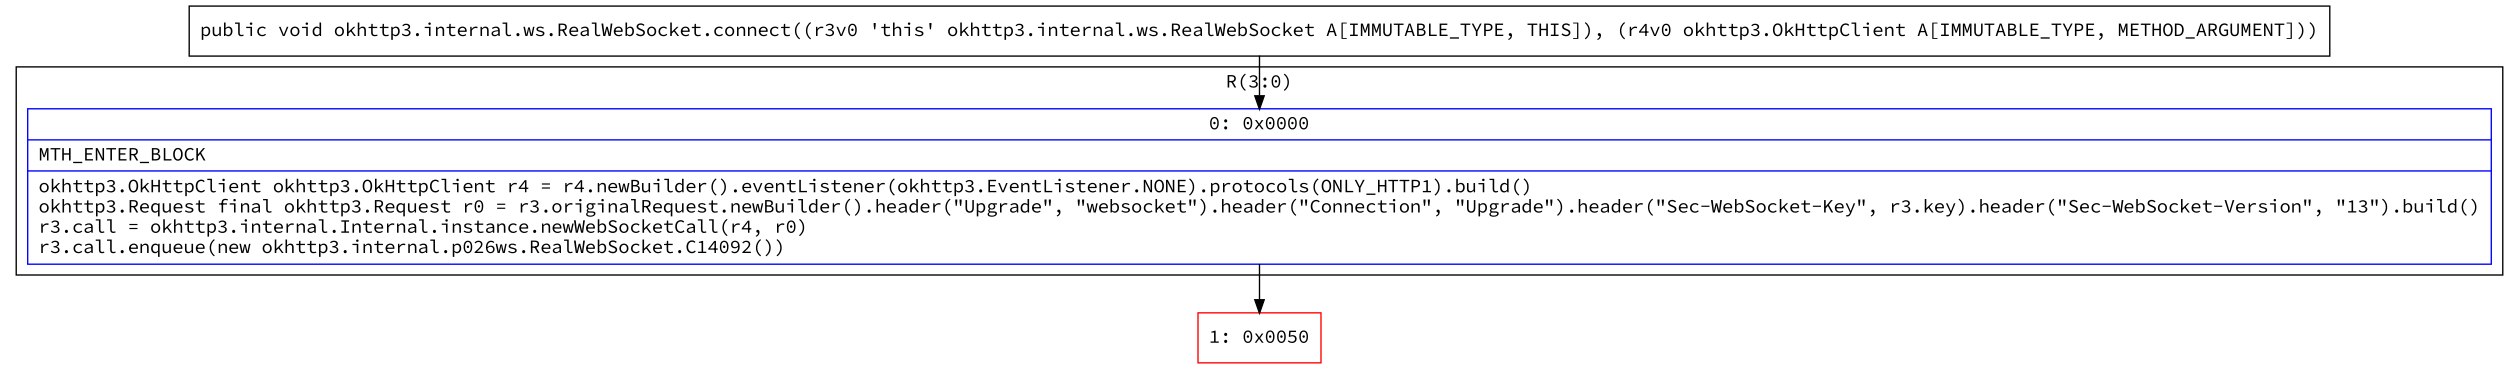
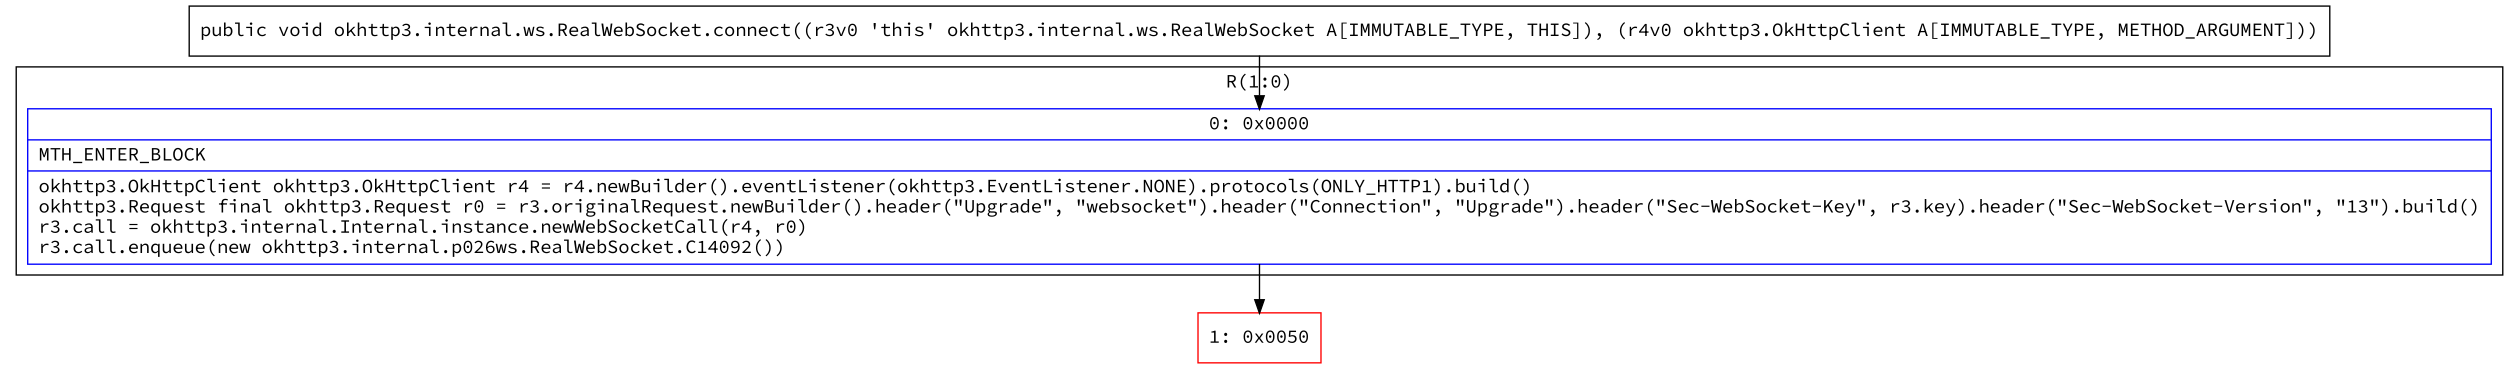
  digraph {
    fontname="Source Code Pro"
    node [shape=record fontname="Source Code Pro"]
    edge [fontname="Source Code Pro"]
    n1 [color=blue label="{0\:\ 0x0000|MTH_ENTER_BLOCK\l|okhttp3.OkHttpClient okhttp3.OkHttpClient r4 = r4.newBuilder().eventListener(okhttp3.EventListener.NONE).protocols(ONLY_HTTP1).build()\lokhttp3.Request final okhttp3.Request r0 = r3.originalRequest.newBuilder().header(\"Upgrade\", \"websocket\").header(\"Connection\", \"Upgrade\").header(\"Sec\-WebSocket\-Key\", r3.key).header(\"Sec\-WebSocket\-Version\", \"13\").build()\lr3.call = okhttp3.internal.Internal.instance.newWebSocketCall(r4, r0)\lr3.call.enqueue(new okhttp3.internal.p026ws.RealWebSocket.C14092())\l}"]
    n2 [color=red label="{1\:\ 0x0050}"]
    n3 [label="{public void okhttp3.internal.ws.RealWebSocket.connect((r3v0 'this' okhttp3.internal.ws.RealWebSocket A[IMMUTABLE_TYPE, THIS]), (r4v0 okhttp3.OkHttpClient A[IMMUTABLE_TYPE, METHOD_ARGUMENT])) }"]
    subgraph cluster_1 {
-     label="R(3:0)"
+     label="R(1:0)"
      n1
    }
    n1 -> n2
    n3 -> n1
  }
